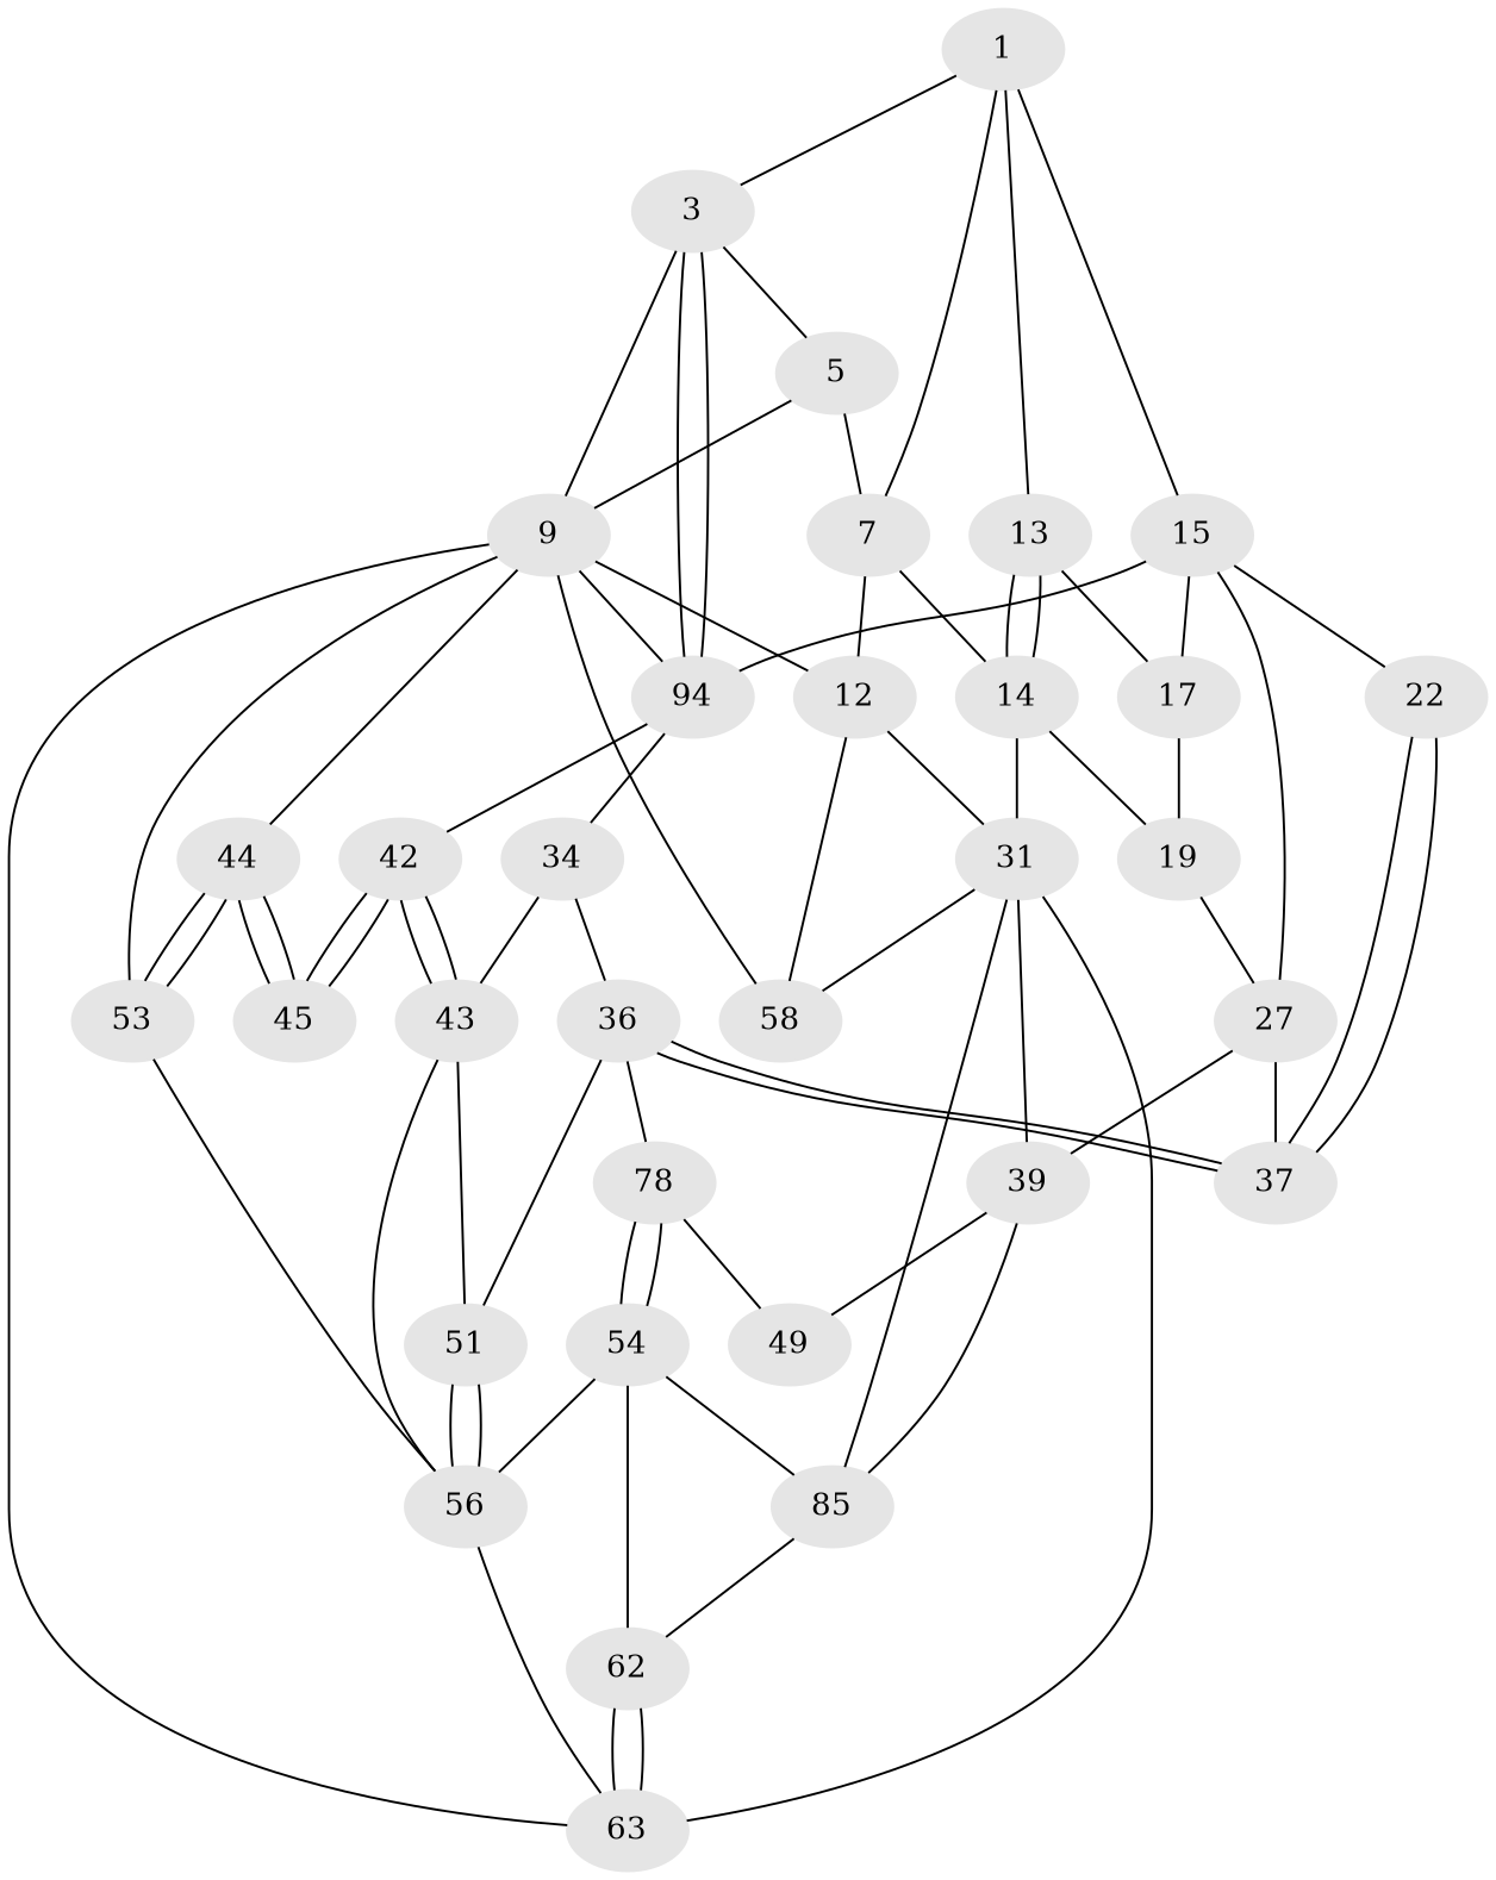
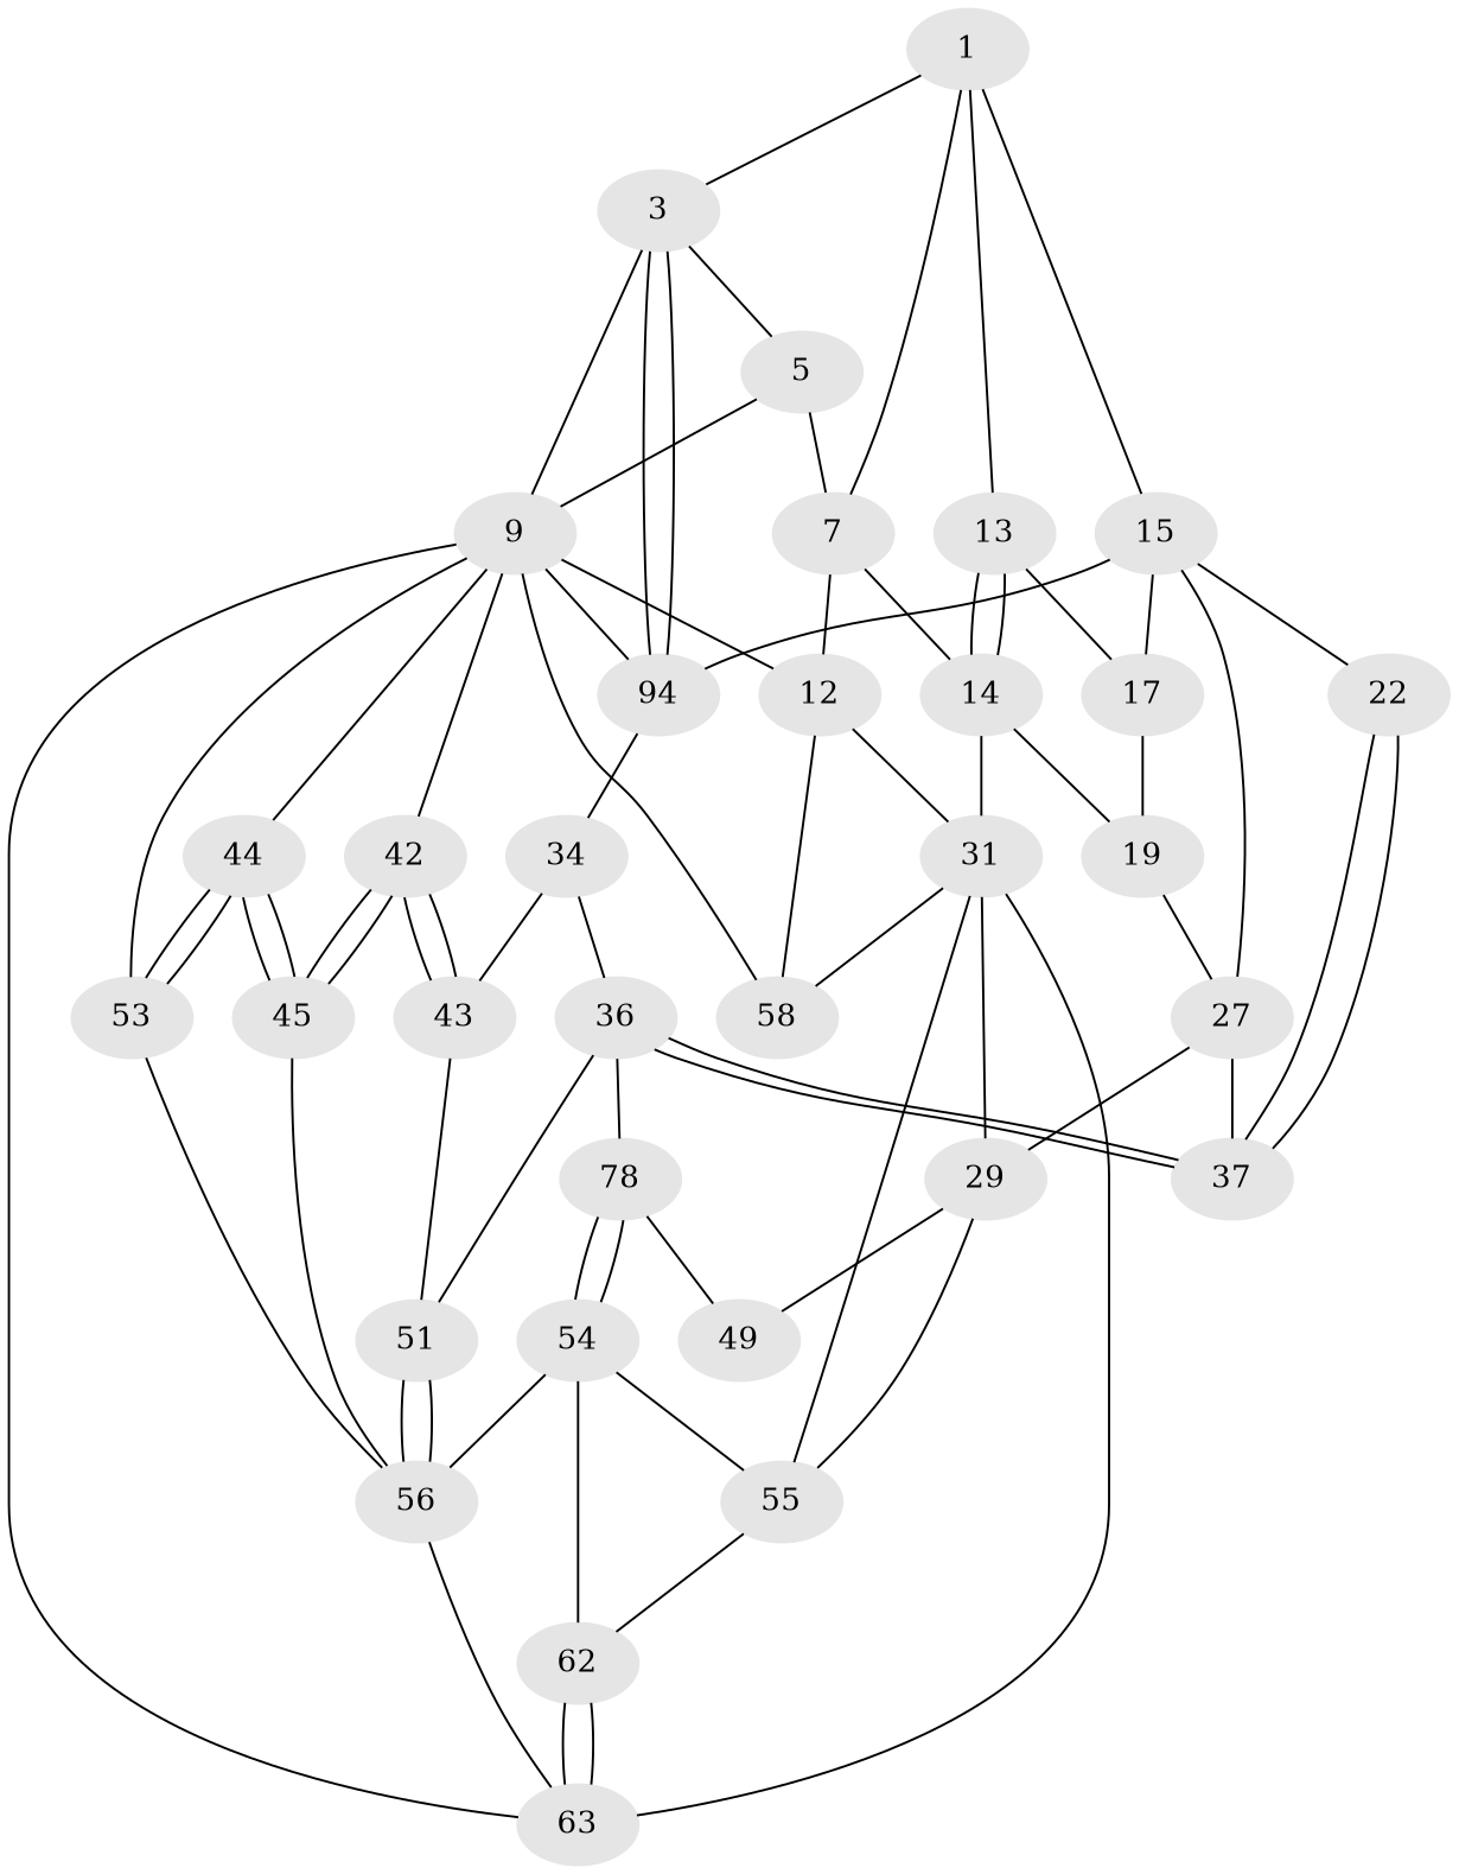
  graph {
    node [color=gray90 style=filled]
    1 [super="+6+2"]
    3 [super="+4"]
    7 [super="+11"]
    13
    15 [super="+16+21"]
    5 [super="+8"]
    9 [super="+10+28+52"]
    n8 [label=94 super="+25+30"]
    12 [super="+33"]
    14 [super="+20"]
    17 [super="+18"]
    22
    27 [super="+38"]
    42
    44
    53
    58
    63 [super="+65"]
    34 [super="+41+35"]
    31 [super="+32"]
    19 [super="+26"]
    43
    45
    56 [super="+64"]
-   39 [super="+40"]
-   55 [super="+60" label=85]
+   39 [super="+40" label=29]
+   55 [super="+60"]
    37
    36
    49
    62
    51
    n32 [label=78]
    54 [super="+57"]
    1 -- 3
    1 -- 7
    1 -- 13
    1 -- 15
    3 -- 5
    3 -- 9
    3 -- n8
    3 -- n8
    7 -- 12
    7 -- 14
    13 -- 14
    13 -- 14
    13 -- 17
    15 -- n8
    15 -- 17
    15 -- 22 [weight=2]
    15 -- 27
    5 -- 7
    5 -- 9
    9 -- n8
    9 -- 12
-   n8 -- 42
+   9 -- 42
    9 -- 44
    9 -- 53
    9 -- 58 [weight=2]
    9 -- 63
    n8 -- 34 [weight=2]
    12 -- 58
    12 -- 31
    14 -- 31
    14 -- 19
    17 -- 19 [weight=2]
    22 -- 37
    22 -- 37
    27 -- 39
    27 -- 37
    42 -- 43
    42 -- 43
    42 -- 45
    42 -- 45
    44 -- 53
    44 -- 53
    44 -- 45
    44 -- 45
    53 -- 56
    34 -- 43
    34 -- 36
    31 -- 58
    31 -- 63
    31 -- 39 [weight=2]
    31 -- 55
    19 -- 27
    43 -- 51
-   43 -- 56
+   45 -- 56
    56 -- 63
    39 -- 55
    39 -- 49 [weight=2]
    55 -- 62
    36 -- 37
    36 -- 37
    36 -- 51
    36 -- n32
    62 -- 63
    62 -- 63
    51 -- 56
    51 -- 56
    n32 -- 49
    n32 -- 54
    n32 -- 54
    54 -- 56
    54 -- 55
    54 -- 62
  }
